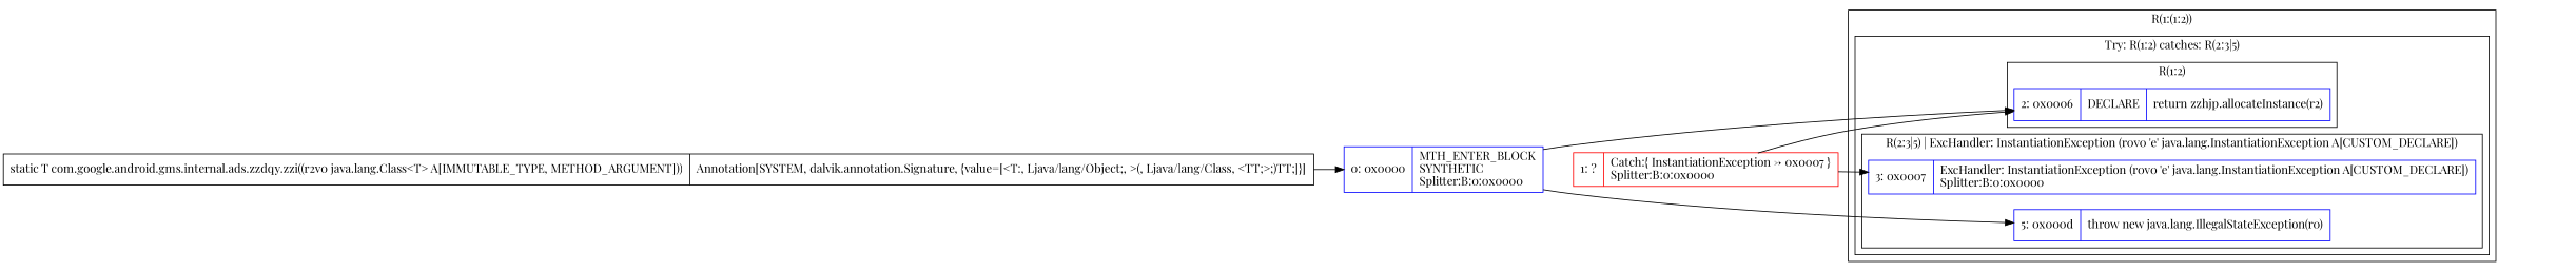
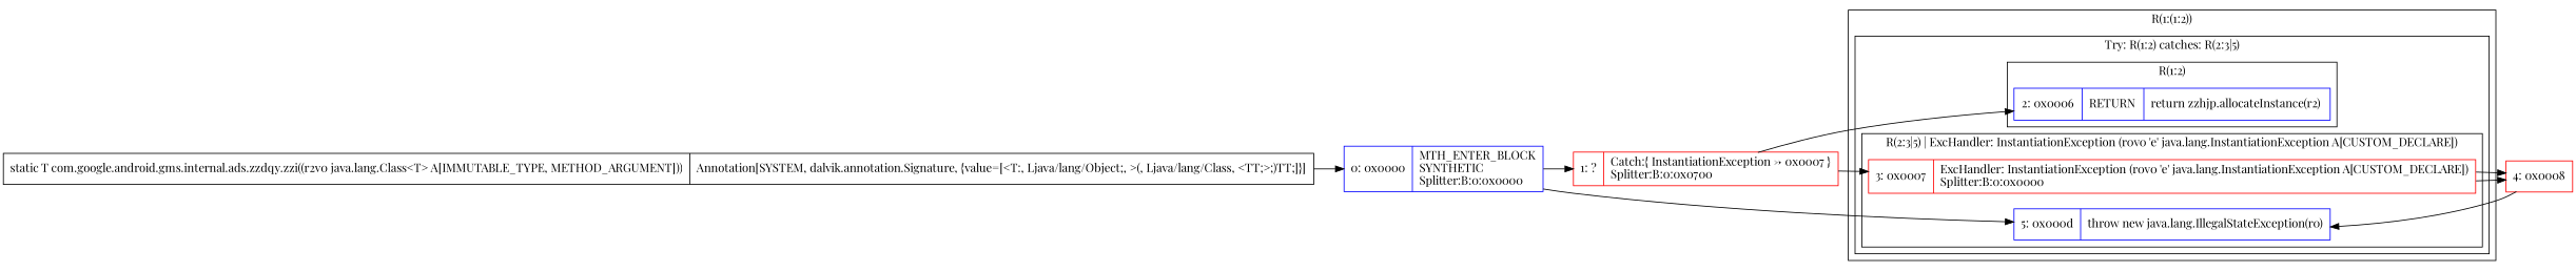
  digraph {
    fontname="Playfair Display"
    rankdir=LR
    node [color=blue fontname="Playfair Display" shape=record]
    edge [fontname="Playfair Display"]
-   n1 [label="{2\:\ 0x0006|DECLARE\l|return zzhjp.allocateInstance(r2)\l}"]
-   n2 [label="{3\:\ 0x0007|ExcHandler: InstantiationException (r0v0 'e' java.lang.InstantiationException A[CUSTOM_DECLARE])\lSplitter:B:0:0x0000\l}"]
+   n1 [label="{2\:\ 0x0006|RETURN\l|return zzhjp.allocateInstance(r2)\l}"]
+   n2 [color=red label="{3\:\ 0x0007|ExcHandler: InstantiationException (r0v0 'e' java.lang.InstantiationException A[CUSTOM_DECLARE])\lSplitter:B:0:0x0000\l}"]
    n3 [label="{5\:\ 0x000d|throw new java.lang.IllegalStateException(r0)\l}"]
+   n4 [color=red label="{4\:\ 0x0008}"]
    n5 [label="{0\:\ 0x0000|MTH_ENTER_BLOCK\lSYNTHETIC\lSplitter:B:0:0x0000\l}"]
-   n6 [color=red label="{1\:\ ?|Catch:\{ InstantiationException \-\> 0x0007 \}\lSplitter:B:0:0x0000\l}"]
+   n6 [color=red label="{1\:\ ?|Catch:\{ InstantiationException \-\> 0x0007 \}\lSplitter:B:0:0x0700\l}"]
    n7 [label="{static T com.google.android.gms.internal.ads.zzdqy.zzi((r2v0 java.lang.Class\<T\> A[IMMUTABLE_TYPE, METHOD_ARGUMENT]))  | Annotation[SYSTEM, dalvik.annotation.Signature, \{value=[\<T:, Ljava\/lang\/Object;, \>(, Ljava\/lang\/Class, \<TT;\>;)TT;]\}]\l}" color=""]
    subgraph cluster_1 {
      label="R(1:(1:2))"
      subgraph cluster_2 {
        label="Try: R(1:2) catches: R(2:3|5)"
        subgraph cluster_3 {
          label="R(1:2)"
          n1
        }
        subgraph cluster_4 {
          label="R(2:3|5) | ExcHandler: InstantiationException (r0v0 'e' java.lang.InstantiationException A[CUSTOM_DECLARE])\l"
          n2
          n3
        }
      }
    }
    subgraph cluster_5 {
      label="R(2:3|5) | ExcHandler: InstantiationException (r0v0 'e' java.lang.InstantiationException A[CUSTOM_DECLARE])\l"
    }
+   n2 -> n4
+   n2 -> n4
+   n4 -> n3
    n5 -> n3
-   n5 -> n1
+   n5 -> n6
    n6 -> n1
    n6 -> n2
    n7 -> n5
  }
